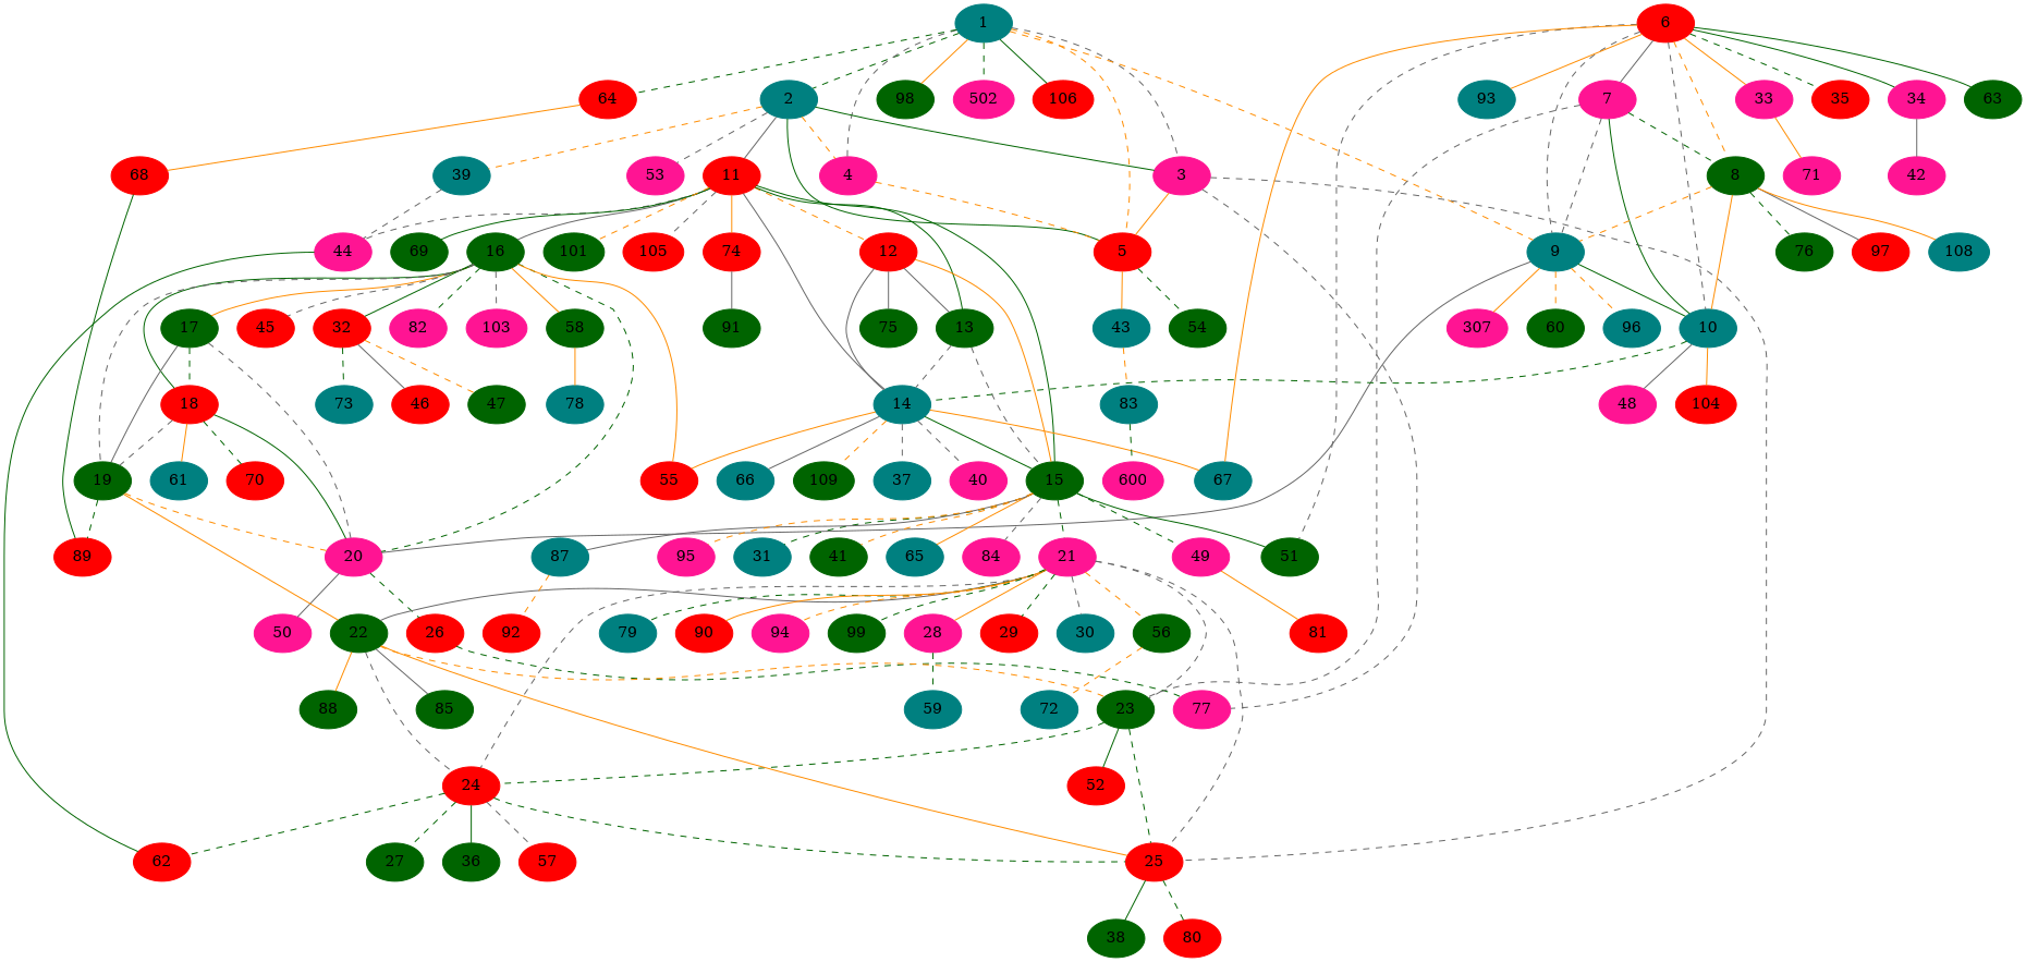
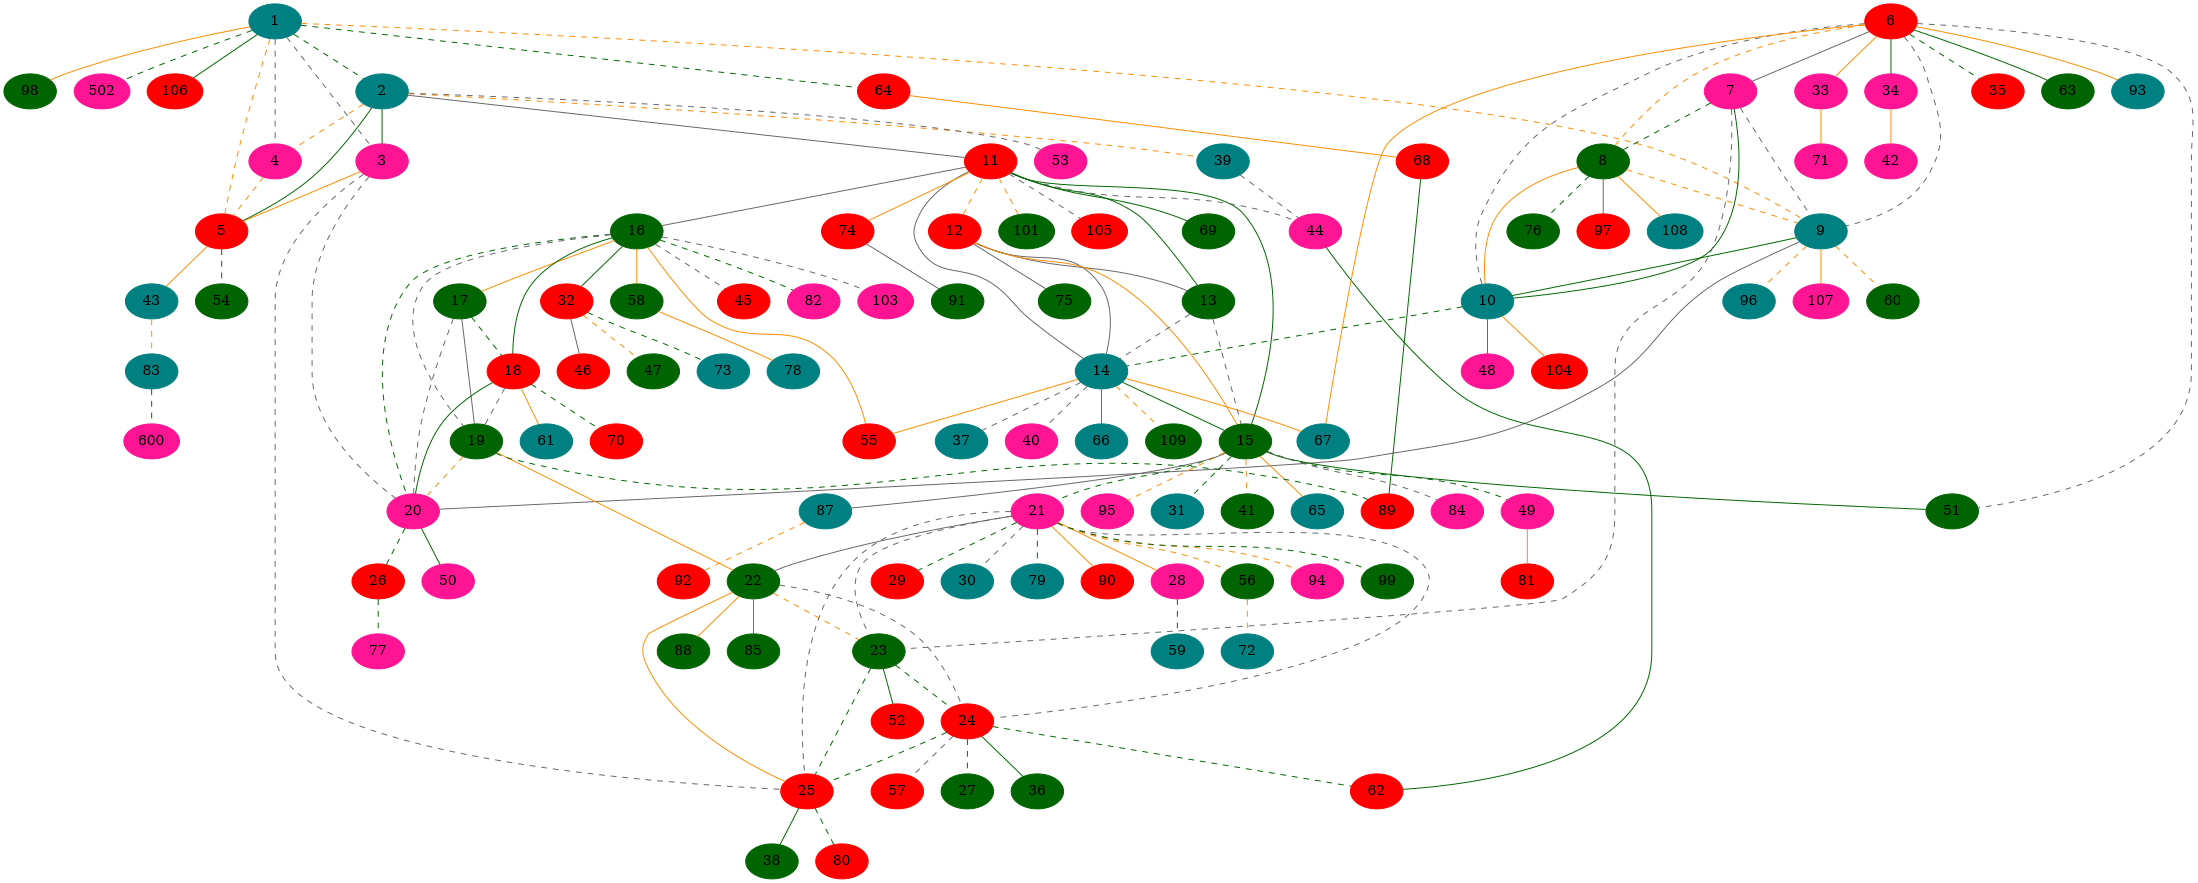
  graph {
    node [color=red style=filled]
    edge [color=darkgreen style=dashed]
    1 [color=teal]
    2 [color=teal]
    3 [color=deeppink]
    4 [color=deeppink]
    5
    9 [color=teal]
    64
    98 [color=darkgreen]
    n9 [color=deeppink label=502]
    106
    11
    39 [color=teal]
    53 [color=deeppink]
    20 [color=deeppink]
    25
    43 [color=teal]
    54 [color=darkgreen]
    10 [color=teal]
    60 [color=darkgreen]
    96 [color=teal]
-   107 [color=deeppink label=307]
+   107 [color=deeppink]
    68
    14 [color=teal]
    12
    13 [color=darkgreen]
    15 [color=darkgreen]
    16 [color=darkgreen]
    44 [color=deeppink]
    69 [color=darkgreen]
    74
    101 [color=darkgreen]
    105
    26
    50 [color=deeppink]
    38 [color=darkgreen]
    80
    83 [color=teal]
    6
    7 [color=deeppink]
    8 [color=darkgreen]
    33 [color=deeppink]
    34 [color=deeppink]
    35
    51 [color=darkgreen]
    63 [color=darkgreen]
    67 [color=teal]
    93 [color=teal]
    23 [color=darkgreen]
    76 [color=darkgreen]
    97
    108 [color=teal]
    48 [color=deeppink]
    104
    71 [color=deeppink]
    42 [color=deeppink]
    24
    52
    37 [color=teal]
    40 [color=deeppink]
    55
    66 [color=teal]
    109 [color=darkgreen]
    75 [color=darkgreen]
    21 [color=deeppink]
    31 [color=teal]
    41 [color=darkgreen]
    49 [color=deeppink]
    65 [color=teal]
    84 [color=deeppink]
    87 [color=teal]
    95 [color=deeppink]
    17 [color=darkgreen]
    18
    19 [color=darkgreen]
    32
    45
    58 [color=darkgreen]
    82 [color=deeppink]
    103 [color=deeppink]
    62
    91 [color=darkgreen]
    22 [color=darkgreen]
    28 [color=deeppink]
    29
    30 [color=teal]
    56 [color=darkgreen]
    79 [color=teal]
    90
    94 [color=deeppink]
    99 [color=darkgreen]
    81
    92
    61 [color=teal]
    70
    89
    46
    47 [color=darkgreen]
    73 [color=teal]
    78 [color=teal]
    85 [color=darkgreen]
    88 [color=darkgreen]
    77 [color=deeppink]
    27 [color=darkgreen]
    36 [color=darkgreen]
    57
    59 [color=teal]
    72 [color=teal]
    n108 [color=deeppink label=600]
    1 -- 2
    1 -- 3 [color=gray40]
    1 -- 4 [color=gray40]
    1 -- 5 [color=darkorange]
    1 -- 9 [color=darkorange]
    1 -- 64
    1 -- 98 [color=darkorange style=solid]
    1 -- n9
    1 -- 106 [style=solid]
    2 -- 3 [style=solid]
    2 -- 4 [color=darkorange]
    2 -- 5 [style=solid]
    2 -- 11 [color=gray40 style=solid]
    2 -- 39 [color=darkorange]
    2 -- 53 [color=gray40]
    3 -- 5 [color=darkorange style=solid]
-   3 -- 77 [color=gray40]
+   3 -- 20 [color=gray40]
    3 -- 25 [color=gray40]
    4 -- 5 [color=darkorange]
    5 -- 43 [color=darkorange style=solid]
    5 -- 54
    9 -- 20 [color=gray40 style=solid]
    9 -- 10 [style=solid]
    9 -- 60 [color=darkorange]
    9 -- 96 [color=darkorange]
    9 -- 107 [color=darkorange style=solid]
    64 -- 68 [color=darkorange style=solid]
    11 -- 14 [color=gray40 style=solid]
    11 -- 12 [color=darkorange]
    11 -- 13 [style=solid]
    11 -- 15 [style=solid]
    11 -- 16 [color=gray40 style=solid]
    11 -- 44 [color=gray40]
    11 -- 69 [style=solid]
    11 -- 74 [color=darkorange style=solid]
    11 -- 101 [color=darkorange]
    11 -- 105 [color=gray40]
    39 -- 44 [color=gray40]
    20 -- 26
-   20 -- 50 [color=gray40 style=solid]
+   20 -- 50 [style=solid]
    25 -- 38 [style=solid]
    25 -- 80
    43 -- 83 [color=darkorange]
    10 -- 14
    10 -- 48 [color=gray40 style=solid]
    10 -- 104 [color=darkorange style=solid]
    68 -- 89 [style=solid]
    14 -- 15 [style=solid]
    14 -- 67 [color=darkorange style=solid]
    14 -- 37 [color=gray40]
    14 -- 40 [color=gray40]
    14 -- 55 [color=darkorange style=solid]
    14 -- 66 [color=gray40 style=solid]
    14 -- 109 [color=darkorange]
    12 -- 14 [color=gray40 style=solid]
    12 -- 13 [color=gray40 style=solid]
    12 -- 15 [color=darkorange style=solid]
    12 -- 75 [color=gray40 style=solid]
    13 -- 14 [color=gray40]
    13 -- 15 [color=gray40]
    15 -- 51 [style=solid]
    15 -- 21
    15 -- 31
    15 -- 41 [color=darkorange]
    15 -- 49
    15 -- 65 [color=darkorange style=solid]
    15 -- 84 [color=gray40]
    15 -- 87 [color=gray40 style=solid]
    15 -- 95 [color=darkorange]
    16 -- 20
    16 -- 55 [color=darkorange style=solid]
    16 -- 17 [color=darkorange style=solid]
    16 -- 18 [style=solid]
    16 -- 19 [color=gray40]
    16 -- 32 [style=solid]
    16 -- 45 [color=gray40]
    16 -- 58 [color=darkorange style=solid]
    16 -- 82
    16 -- 103 [color=gray40]
    44 -- 62 [style=solid]
    74 -- 91 [color=gray40 style=solid]
    26 -- 77
    83 -- n108
    6 -- 9 [color=gray40]
    6 -- 10 [color=gray40]
    6 -- 7 [color=gray40 style=solid]
    6 -- 8 [color=darkorange]
    6 -- 33 [color=darkorange style=solid]
    6 -- 34 [style=solid]
    6 -- 35
    6 -- 51 [color=gray40]
    6 -- 63 [style=solid]
    6 -- 67 [color=darkorange style=solid]
    6 -- 93 [color=darkorange style=solid]
    7 -- 9 [color=gray40]
    7 -- 10 [style=solid]
    7 -- 8
    7 -- 23 [color=gray40]
    8 -- 9 [color=darkorange]
    8 -- 10 [color=darkorange style=solid]
    8 -- 76
    8 -- 97 [color=gray40 style=solid]
    8 -- 108 [color=darkorange style=solid]
    33 -- 71 [color=darkorange style=solid]
-   34 -- 42 [color=gray40 style=solid]
+   34 -- 42 [color=darkorange style=solid]
    23 -- 25
    23 -- 24
    23 -- 52 [style=solid]
    24 -- 25
    24 -- 62
    24 -- 27
    24 -- 36 [style=solid]
    24 -- 57 [color=gray40]
    21 -- 25 [color=gray40]
    21 -- 23 [color=gray40]
    21 -- 24 [color=gray40]
    21 -- 22 [color=gray40 style=solid]
    21 -- 28 [color=darkorange style=solid]
    21 -- 29
    21 -- 30 [color=gray40]
    21 -- 56 [color=darkorange]
    21 -- 79
    21 -- 90 [color=darkorange style=solid]
    21 -- 94 [color=darkorange]
    21 -- 99
    49 -- 81 [color=darkorange style=solid]
    87 -- 92 [color=darkorange]
    17 -- 20 [color=gray40]
    17 -- 18
    17 -- 19 [color=gray40 style=solid]
    18 -- 20 [style=solid]
    18 -- 19 [color=gray40]
    18 -- 61 [color=darkorange style=solid]
    18 -- 70
    19 -- 20 [color=darkorange]
    19 -- 22 [color=darkorange style=solid]
    19 -- 89
    32 -- 46 [color=gray40 style=solid]
    32 -- 47 [color=darkorange]
    32 -- 73
    58 -- 78 [color=darkorange style=solid]
    22 -- 25 [color=darkorange style=solid]
    22 -- 23 [color=darkorange]
    22 -- 24 [color=gray40]
    22 -- 85 [color=gray40 style=solid]
    22 -- 88 [color=darkorange style=solid]
    28 -- 59
    56 -- 72 [color=darkorange]
  }
